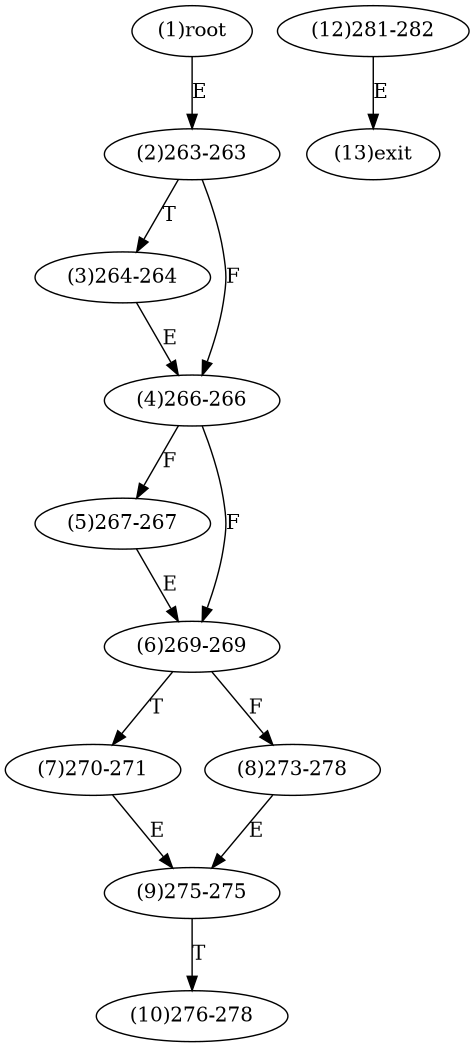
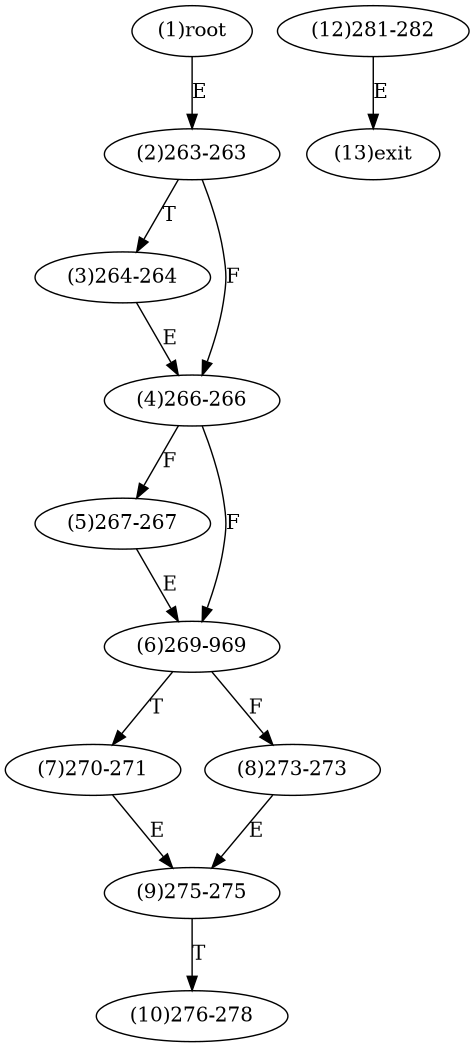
  digraph {
    n1 [label="(1)root"]
    n2 [label="(2)263-263"]
    n3 [label="(3)264-264"]
    n4 [label="(4)266-266"]
    n5 [label="(5)267-267"]
-   n6 [label="(6)269-269"]
+   n6 [label="(6)269-969"]
    n7 [label="(7)270-271"]
-   n8 [label="(8)273-278"]
+   n8 [label="(8)273-273"]
    n9 [label="(9)275-275"]
    n10 [label="(10)276-278"]
    n11 [label="(12)281-282"]
    n12 [label="(13)exit"]
    n1 -> n2 [label=E]
    n2 -> n3 [label=T]
    n2 -> n4 [label=F]
    n3 -> n4 [label=E]
    n4 -> n5 [label=F]
    n4 -> n6 [label=F]
    n5 -> n6 [label=E]
    n6 -> n7 [label=T]
    n6 -> n8 [label=F]
    n7 -> n9 [label=E]
    n8 -> n9 [label=E]
    n9 -> n10 [label=T]
    n11 -> n12 [label=E]
  }
